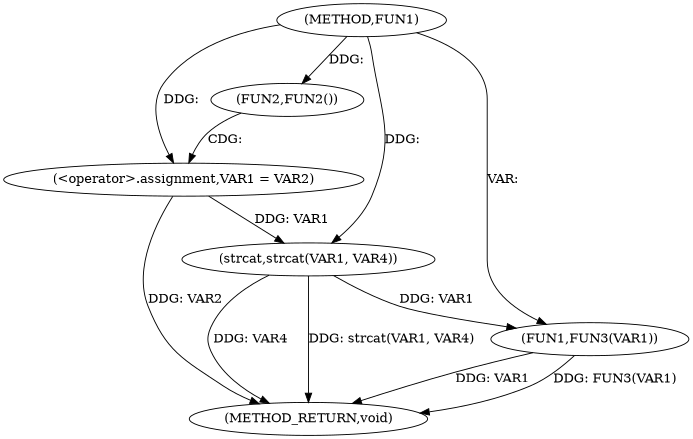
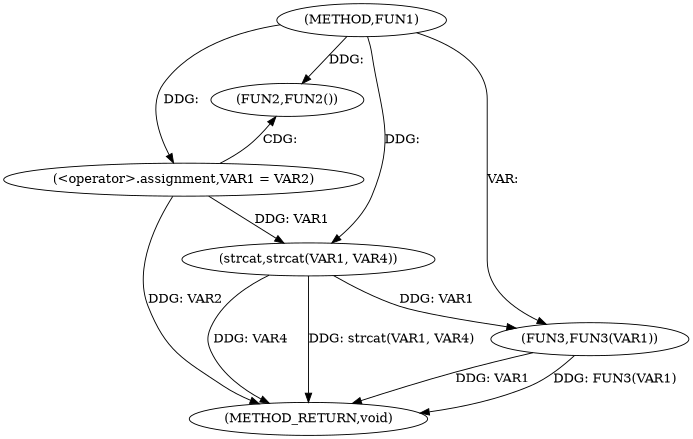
  digraph {
    n1 [label="(METHOD,FUN1)"]
    n2 [label="(FUN2,FUN2())"]
    n3 [label="(<operator>.assignment,VAR1 = VAR2)"]
    n4 [label="(strcat,strcat(VAR1, VAR4))"]
-   n5 [label="(FUN1,FUN3(VAR1))"]
+   n5 [label="(FUN3,FUN3(VAR1))"]
    n6 [label="(METHOD_RETURN,void)"]
    n1 -> n2 [label="DDG: "]
    n1 -> n3 [label="DDG: "]
    n1 -> n4 [label="DDG: "]
    n1 -> n5 [label="VAR: "]
-   n2 -> n3 [label="CDG: "]
+   n3 -> n2 [label="CDG: "]
    n3 -> n4 [label="DDG: VAR1"]
    n3 -> n6 [label="DDG: VAR2"]
    n4 -> n5 [label="DDG: VAR1"]
    n4 -> n6 [label="DDG: VAR4"]
    n4 -> n6 [label="DDG: strcat(VAR1, VAR4)"]
    n5 -> n6 [label="DDG: VAR1"]
    n5 -> n6 [label="DDG: FUN3(VAR1)"]
  }
